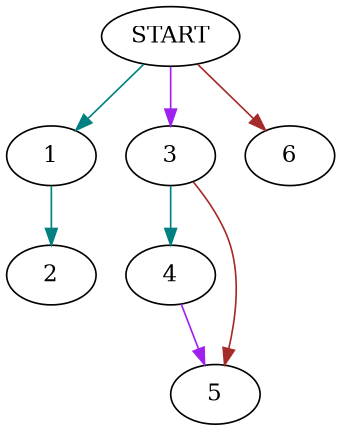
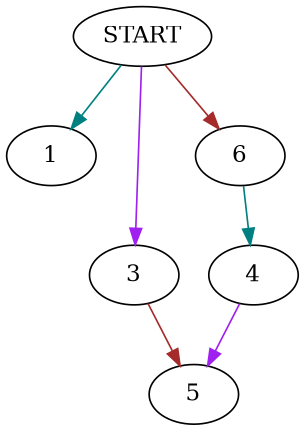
  digraph {
    edge [color=teal]
    n1 [label=START]
    1
    3
    6
-   2
    4
    5
    n1 -> 1
    n1 -> 3 [color=purple]
    n1 -> 6 [color=brown]
-   1 -> 2
-   3 -> 4
+   6 -> 4
    3 -> 5 [color=brown]
    4 -> 5 [color=purple]
  }
